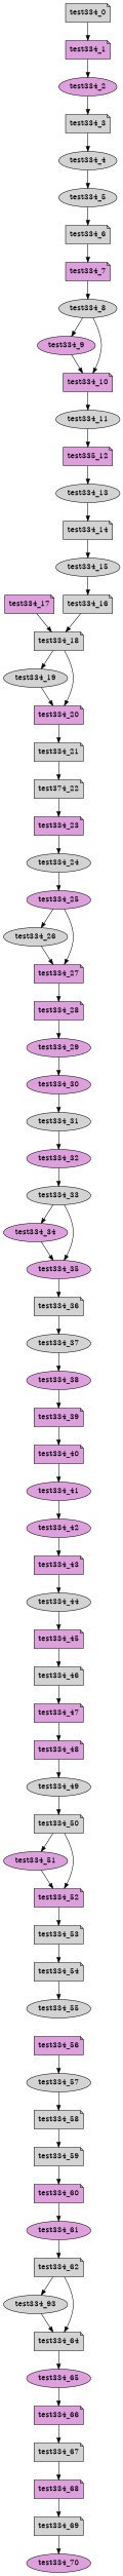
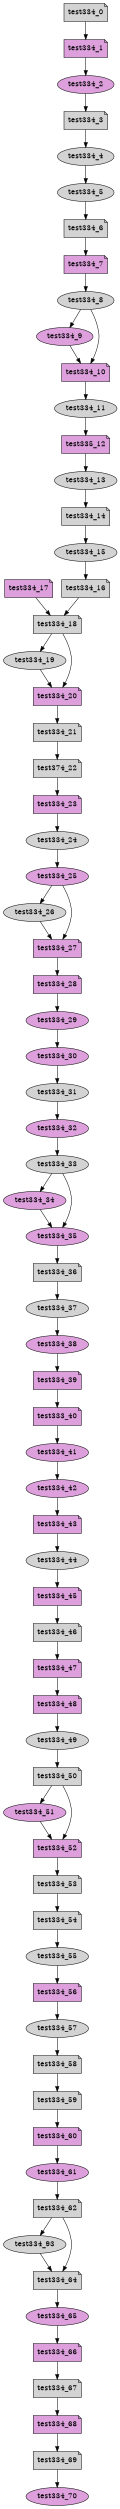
  digraph {
    node [fillcolor=lightgrey shape=note style=filled]
    test334_1 [fillcolor=plum]
    test334_0
    test334_2 [fillcolor=plum shape=ellipse]
    test334_3
    test334_4 [shape=ellipse]
    test334_5 [shape=ellipse]
    test334_6
    test334_7 [fillcolor=plum]
    test334_8 [shape=ellipse]
    test334_9 [fillcolor=plum shape=ellipse]
    test334_10 [fillcolor=plum]
    test334_11 [shape=ellipse]
    n13 [fillcolor=plum label=test335_12]
    test334_13 [shape=ellipse]
    test334_14
    test334_15 [shape=ellipse]
    test334_16
    test334_18
    test334_17 [fillcolor=plum]
    test334_19 [shape=ellipse]
    test334_20 [fillcolor=plum]
    test334_21
    n23 [label=test374_22]
    test334_23 [fillcolor=plum]
    test334_24 [shape=ellipse]
    test334_25 [fillcolor=plum shape=ellipse]
    test334_26 [shape=ellipse]
    test334_27 [fillcolor=plum]
    test334_28 [fillcolor=plum]
    test334_29 [fillcolor=plum shape=ellipse]
    test334_30 [fillcolor=plum shape=ellipse]
    test334_31 [shape=ellipse]
    test334_32 [fillcolor=plum shape=ellipse]
    test334_33 [shape=ellipse]
    test334_34 [fillcolor=plum shape=ellipse]
    test334_35 [fillcolor=plum shape=ellipse]
    test334_36
    test334_37 [shape=ellipse]
    test334_38 [fillcolor=plum shape=ellipse]
    test334_39 [fillcolor=plum]
-   test334_40 [fillcolor=plum]
+   test334_40 [fillcolor=plum label=test333_40]
    test334_41 [fillcolor=plum shape=ellipse]
    test334_42 [fillcolor=plum shape=ellipse]
    test334_43 [fillcolor=plum]
    test334_44 [shape=ellipse]
    test334_45 [fillcolor=plum]
    test334_46
    test334_47 [fillcolor=plum]
    test334_48 [fillcolor=plum]
    test334_49 [shape=ellipse]
    test334_50
    test334_51 [fillcolor=plum shape=ellipse]
    test334_52 [fillcolor=plum]
    test334_53
    test334_54
    test334_55 [shape=ellipse]
    test334_56 [fillcolor=plum]
    test334_57 [shape=ellipse]
    test334_58
    test334_59
    test334_60 [fillcolor=plum]
    test334_61 [fillcolor=plum shape=ellipse]
    test334_62
    n64 [label=test334_93 shape=ellipse]
    test334_64
    test334_65 [fillcolor=plum shape=ellipse]
    test334_66 [fillcolor=plum]
    test334_67
    test334_68 [fillcolor=plum]
    test334_69
    test334_70 [fillcolor=plum shape=ellipse]
    test334_1 -> test334_2
    test334_0 -> test334_1
    test334_2 -> test334_3
    test334_3 -> test334_4
    test334_4 -> test334_5
    test334_5 -> test334_6
    test334_6 -> test334_7
    test334_7 -> test334_8
    test334_8 -> test334_9
    test334_8 -> test334_10
    test334_9 -> test334_10
    test334_10 -> test334_11
    test334_11 -> n13
    n13 -> test334_13
    test334_13 -> test334_14
    test334_14 -> test334_15
    test334_15 -> test334_16
    test334_16 -> test334_18
    test334_18 -> test334_19
    test334_18 -> test334_20
    test334_17 -> test334_18
    test334_19 -> test334_20
    test334_20 -> test334_21
    test334_21 -> n23
    n23 -> test334_23
    test334_23 -> test334_24
    test334_24 -> test334_25
    test334_25 -> test334_26
    test334_25 -> test334_27
    test334_26 -> test334_27
    test334_27 -> test334_28
    test334_28 -> test334_29
    test334_29 -> test334_30
    test334_30 -> test334_31
    test334_31 -> test334_32
    test334_32 -> test334_33
    test334_33 -> test334_34
    test334_33 -> test334_35
    test334_34 -> test334_35
    test334_35 -> test334_36
    test334_36 -> test334_37
    test334_37 -> test334_38
    test334_38 -> test334_39
    test334_39 -> test334_40
    test334_40 -> test334_41
    test334_41 -> test334_42
    test334_42 -> test334_43
    test334_43 -> test334_44
    test334_44 -> test334_45
    test334_45 -> test334_46
    test334_46 -> test334_47
    test334_47 -> test334_48
    test334_48 -> test334_49
    test334_49 -> test334_50
    test334_50 -> test334_51
    test334_50 -> test334_52
    test334_51 -> test334_52
    test334_52 -> test334_53
    test334_53 -> test334_54
    test334_54 -> test334_55
+   test334_55 -> test334_56
    test334_56 -> test334_57
    test334_57 -> test334_58
    test334_58 -> test334_59
    test334_59 -> test334_60
    test334_60 -> test334_61
    test334_61 -> test334_62
    test334_62 -> n64
    test334_62 -> test334_64
    n64 -> test334_64
    test334_64 -> test334_65
    test334_65 -> test334_66
    test334_66 -> test334_67
    test334_67 -> test334_68
    test334_68 -> test334_69
    test334_69 -> test334_70
  }
